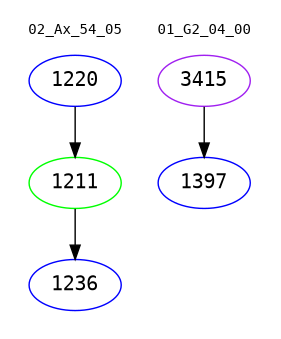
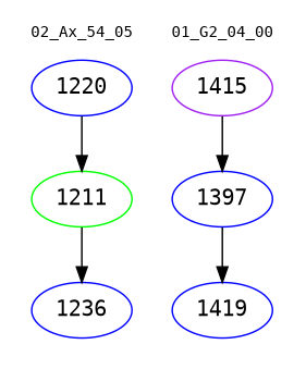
  digraph {
    fontname="DejaVu Sans Mono"
    node [color=blue fontname="DejaVu Sans Mono"]
    edge [color=black fontname="DejaVu Sans Mono"]
    n1 [label=1220]
    n2 [color=green label=1211]
    n3 [label=1236]
-   n4 [color=purple label=3415]
+   n4 [color=purple label=1415]
    n5 [label=1397]
+   n6 [label=1419]
    subgraph cluster_1 {
      color=white
      fontsize=10
      label="02_Ax_54_05"
      n1
      n2
      n3
    }
    subgraph cluster_2 {
      color=white
      fontsize=10
      label="01_G2_04_00"
      n4
      n5
+     n6
    }
    n1 -> n2
    n2 -> n3
    n4 -> n5
+   n5 -> n6
  }
